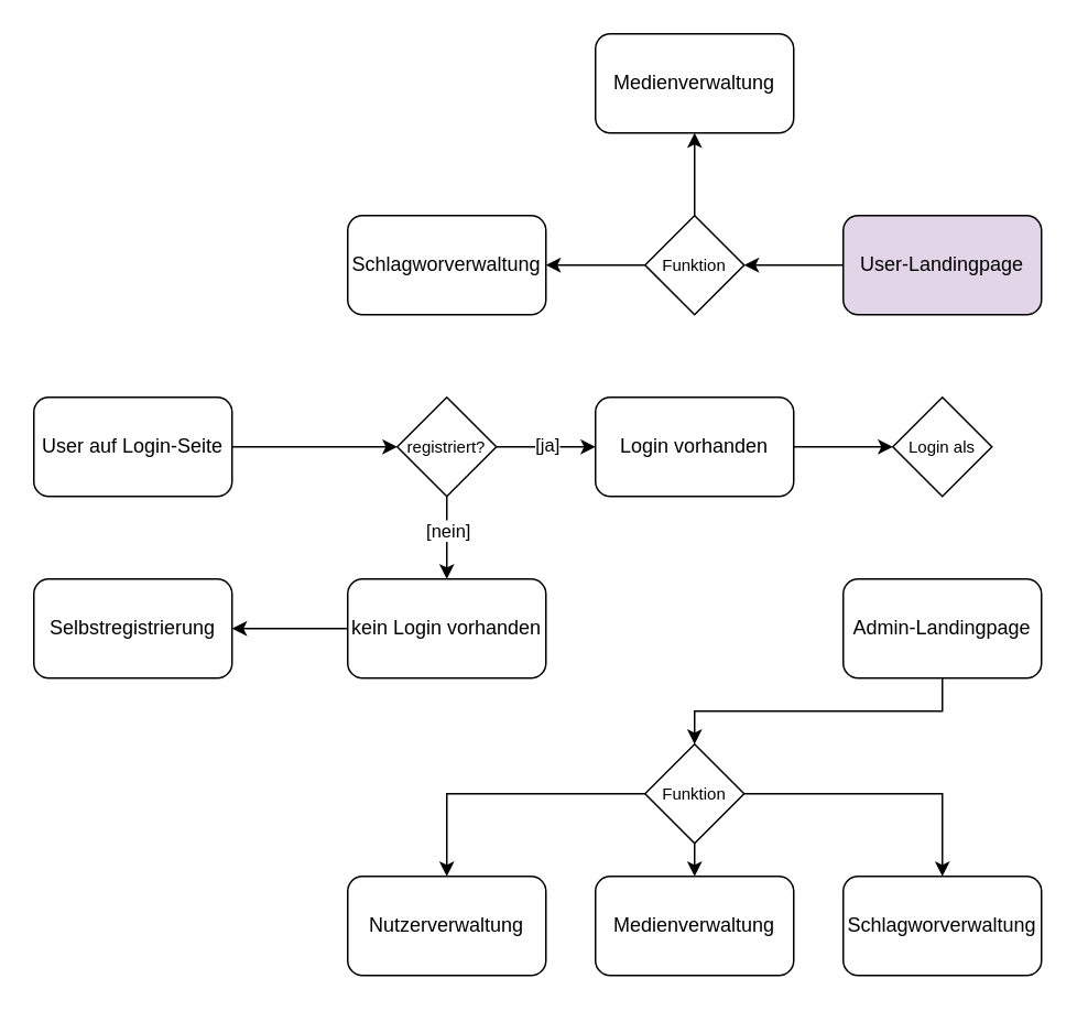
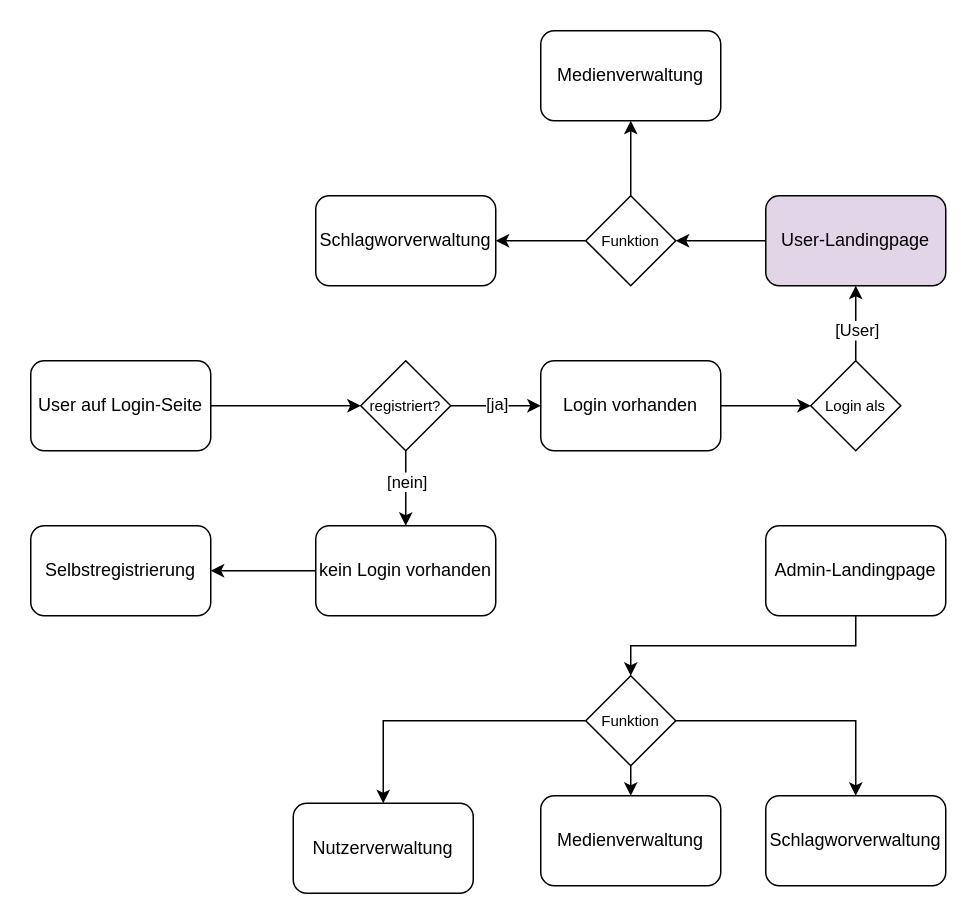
  <mxCell id="0" />
  <mxCell id="1" parent="0" />
  <mxCell id="2" style="edgeStyle=orthogonalEdgeStyle;rounded=0;orthogonalLoop=1;jettySize=auto;html=1;exitX=1;exitY=0.5;exitDx=0;exitDy=0;entryX=0;entryY=0.5;entryDx=0;entryDy=0;" edge="1" parent="1" source="3" target="6"><mxGeometry relative="1" as="geometry" /></mxCell>
  <mxCell id="3" value="Login vorhanden" style="rounded=1;whiteSpace=wrap;html=1;" vertex="1" parent="1"><mxGeometry x="360" y="240" width="120" height="60" as="geometry" /></mxCell>
+ <mxCell id="4" style="edgeStyle=orthogonalEdgeStyle;rounded=0;orthogonalLoop=1;jettySize=auto;html=1;exitX=0.5;exitY=0;exitDx=0;exitDy=0;entryX=0.5;entryY=1;entryDx=0;entryDy=0;" edge="1" parent="1" source="6" target="10"><mxGeometry relative="1" as="geometry" /></mxCell>
+ <mxCell id="5" value="[User]" style="edgeLabel;html=1;align=center;verticalAlign=middle;resizable=0;points=[];" vertex="1" connectable="0" parent="4"><mxGeometry x="-0.155" relative="1" as="geometry"><mxPoint as="offset" /></mxGeometry></mxCell>
  <mxCell id="6" value="Login als" style="rhombus;whiteSpace=wrap;html=1;fontSize=10;" vertex="1" parent="1"><mxGeometry x="540" y="240" width="60" height="60" as="geometry" /></mxCell>
  <mxCell id="7" style="edgeStyle=orthogonalEdgeStyle;rounded=0;orthogonalLoop=1;jettySize=auto;html=1;exitX=0.5;exitY=1;exitDx=0;exitDy=0;entryX=0.5;entryY=0;entryDx=0;entryDy=0;" edge="1" parent="1" source="8" target="24"><mxGeometry relative="1" as="geometry" /></mxCell>
  <mxCell id="8" value="Admin-Landingpage" style="rounded=1;whiteSpace=wrap;html=1;" vertex="1" parent="1"><mxGeometry x="510" y="350" width="120" height="60" as="geometry" /></mxCell>
  <mxCell id="9" style="edgeStyle=orthogonalEdgeStyle;rounded=0;orthogonalLoop=1;jettySize=auto;html=1;exitX=0;exitY=0.5;exitDx=0;exitDy=0;entryX=1;entryY=0.5;entryDx=0;entryDy=0;" edge="1" parent="1" source="10" target="32"><mxGeometry relative="1" as="geometry" /></mxCell>
  <mxCell id="10" value="User-Landingpage" style="rounded=1;whiteSpace=wrap;html=1;fillColor=#e1d5e7;" vertex="1" parent="1"><mxGeometry x="510" y="130" width="120" height="60" as="geometry" /></mxCell>
  <mxCell id="11" style="edgeStyle=orthogonalEdgeStyle;rounded=0;orthogonalLoop=1;jettySize=auto;html=1;exitX=1;exitY=0.5;exitDx=0;exitDy=0;entryX=0;entryY=0.5;entryDx=0;entryDy=0;" edge="1" parent="1" source="12" target="17"><mxGeometry relative="1" as="geometry" /></mxCell>
  <mxCell id="12" value="User auf Login-Seite" style="rounded=1;whiteSpace=wrap;html=1;" vertex="1" parent="1"><mxGeometry x="20" y="240" width="120" height="60" as="geometry" /></mxCell>
  <mxCell id="13" style="edgeStyle=orthogonalEdgeStyle;rounded=0;orthogonalLoop=1;jettySize=auto;html=1;exitX=1;exitY=0.5;exitDx=0;exitDy=0;entryX=0;entryY=0.5;entryDx=0;entryDy=0;" edge="1" parent="1" source="17" target="3"><mxGeometry relative="1" as="geometry" /></mxCell>
  <mxCell id="14" value="[ja]" style="edgeLabel;html=1;align=center;verticalAlign=middle;resizable=0;points=[];" vertex="1" connectable="0" parent="13"><mxGeometry x="0.008" y="2" relative="1" as="geometry"><mxPoint as="offset" /></mxGeometry></mxCell>
  <mxCell id="15" style="edgeStyle=orthogonalEdgeStyle;rounded=0;orthogonalLoop=1;jettySize=auto;html=1;exitX=0.5;exitY=1;exitDx=0;exitDy=0;entryX=0.5;entryY=0;entryDx=0;entryDy=0;" edge="1" parent="1" source="17" target="19"><mxGeometry relative="1" as="geometry" /></mxCell>
  <mxCell id="16" value="[nein]" style="edgeLabel;html=1;align=center;verticalAlign=middle;resizable=0;points=[];" vertex="1" connectable="0" parent="15"><mxGeometry x="0.427" y="1" relative="1" as="geometry"><mxPoint x="-1" y="-16" as="offset" /></mxGeometry></mxCell>
  <mxCell id="17" value="registriert?" style="rhombus;whiteSpace=wrap;html=1;fontSize=10;" vertex="1" parent="1"><mxGeometry x="240" y="240" width="60" height="60" as="geometry" /></mxCell>
  <mxCell id="18" style="edgeStyle=orthogonalEdgeStyle;rounded=0;orthogonalLoop=1;jettySize=auto;html=1;exitX=0;exitY=0.5;exitDx=0;exitDy=0;entryX=1;entryY=0.5;entryDx=0;entryDy=0;" edge="1" parent="1" source="19" target="20"><mxGeometry relative="1" as="geometry" /></mxCell>
  <mxCell id="19" value="kein Login vorhanden" style="rounded=1;whiteSpace=wrap;html=1;" vertex="1" parent="1"><mxGeometry x="210" y="350" width="120" height="60" as="geometry" /></mxCell>
  <mxCell id="20" value="Selbstregistrierung" style="rounded=1;whiteSpace=wrap;html=1;" vertex="1" parent="1"><mxGeometry x="20" y="350" width="120" height="60" as="geometry" /></mxCell>
  <mxCell id="21" style="edgeStyle=orthogonalEdgeStyle;rounded=0;orthogonalLoop=1;jettySize=auto;html=1;exitX=0.5;exitY=1;exitDx=0;exitDy=0;entryX=0.5;entryY=0;entryDx=0;entryDy=0;" edge="1" parent="1" source="24" target="26"><mxGeometry relative="1" as="geometry" /></mxCell>
  <mxCell id="22" style="edgeStyle=orthogonalEdgeStyle;rounded=0;orthogonalLoop=1;jettySize=auto;html=1;exitX=0;exitY=0.5;exitDx=0;exitDy=0;entryX=0.5;entryY=0;entryDx=0;entryDy=0;" edge="1" parent="1" source="24" target="25"><mxGeometry relative="1" as="geometry" /></mxCell>
  <mxCell id="23" style="edgeStyle=orthogonalEdgeStyle;rounded=0;orthogonalLoop=1;jettySize=auto;html=1;exitX=1;exitY=0.5;exitDx=0;exitDy=0;entryX=0.5;entryY=0;entryDx=0;entryDy=0;" edge="1" parent="1" source="24" target="27"><mxGeometry relative="1" as="geometry" /></mxCell>
  <mxCell id="24" value="Funktion" style="rhombus;whiteSpace=wrap;html=1;fontSize=10;" vertex="1" parent="1"><mxGeometry x="390" y="450" width="60" height="60" as="geometry" /></mxCell>
- <mxCell id="25" value="Nutzerverwaltung" style="rounded=1;whiteSpace=wrap;html=1;" vertex="1" parent="1"><mxGeometry x="210" y="530" width="120" height="60" as="geometry" /></mxCell>
+ <mxCell id="25" value="Nutzerverwaltung" style="rounded=1;whiteSpace=wrap;html=1;" vertex="1" parent="1"><mxGeometry x="195" y="535" width="120" height="60" as="geometry" /></mxCell>
  <mxCell id="26" value="Medienverwaltung" style="rounded=1;whiteSpace=wrap;html=1;" vertex="1" parent="1"><mxGeometry x="360" y="530" width="120" height="60" as="geometry" /></mxCell>
  <mxCell id="27" value="Schlagworverwaltung" style="rounded=1;whiteSpace=wrap;html=1;" vertex="1" parent="1"><mxGeometry x="510" y="530" width="120" height="60" as="geometry" /></mxCell>
  <mxCell id="28" value="Medienverwaltung" style="rounded=1;whiteSpace=wrap;html=1;" vertex="1" parent="1"><mxGeometry x="360" y="20" width="120" height="60" as="geometry" /></mxCell>
  <mxCell id="29" value="Schlagworverwaltung" style="rounded=1;whiteSpace=wrap;html=1;" vertex="1" parent="1"><mxGeometry x="210" y="130" width="120" height="60" as="geometry" /></mxCell>
  <mxCell id="30" style="edgeStyle=orthogonalEdgeStyle;rounded=0;orthogonalLoop=1;jettySize=auto;html=1;exitX=0;exitY=0.5;exitDx=0;exitDy=0;entryX=1;entryY=0.5;entryDx=0;entryDy=0;" edge="1" parent="1" source="32" target="29"><mxGeometry relative="1" as="geometry" /></mxCell>
  <mxCell id="31" style="edgeStyle=orthogonalEdgeStyle;rounded=0;orthogonalLoop=1;jettySize=auto;html=1;exitX=0.5;exitY=0;exitDx=0;exitDy=0;entryX=0.5;entryY=1;entryDx=0;entryDy=0;" edge="1" parent="1" source="32" target="28"><mxGeometry relative="1" as="geometry" /></mxCell>
  <mxCell id="32" value="Funktion" style="rhombus;whiteSpace=wrap;html=1;fontSize=10;" vertex="1" parent="1"><mxGeometry x="390" y="130" width="60" height="60" as="geometry" /></mxCell>
